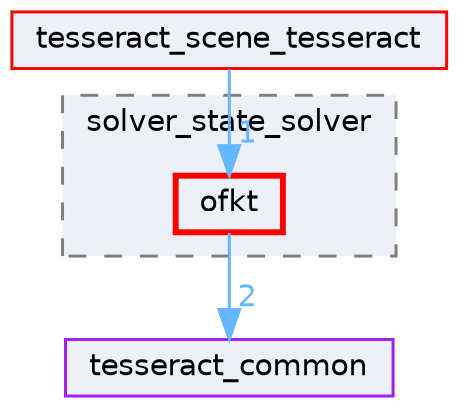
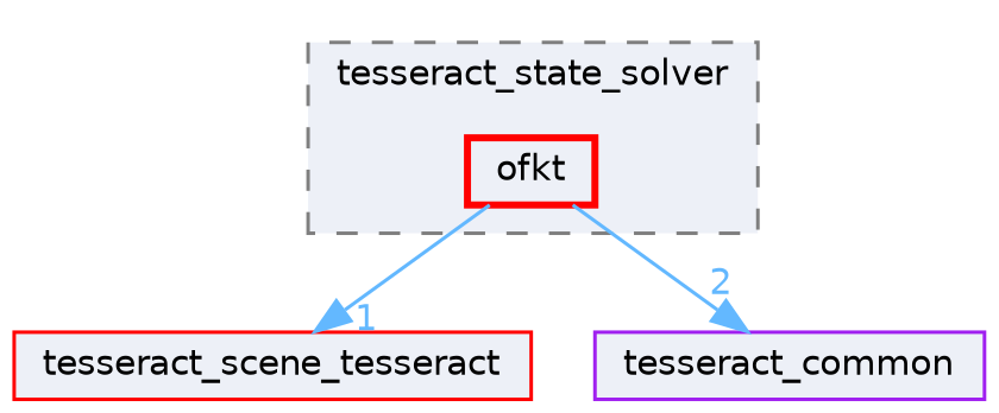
  digraph {
    compound=true
    node [color=red fillcolor="#edf0f7" fontname=Helvetica fontsize=10 shape=box style=filled]
    edge [color=steelblue1 fontcolor=steelblue1 fontname=Helvetica fontsize=10 labeldistance=1.5 labelfontname=Helvetica labelfontsize=10]
    n1 [height=0.2 label=ofkt style="filled,bold" width=0.4]
    n2 [height=0.2 label=tesseract_scene_tesseract width=0.4]
    n3 [color=purple height=0.2 label=tesseract_common width=0.4]
    subgraph cluster_1 {
      bgcolor="#edf0f7"
      fontname=Helvetica
      fontsize=10
-     label=solver_state_solver
+     label=tesseract_state_solver
      pencolor=grey50
      style="filled,dashed"
      n1
    }
-   n2 -> n1 [headlabel=1]
+   n1 -> n2 [headlabel=1]
    n1 -> n3 [headlabel=2]
  }
